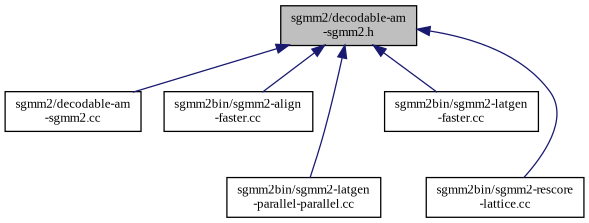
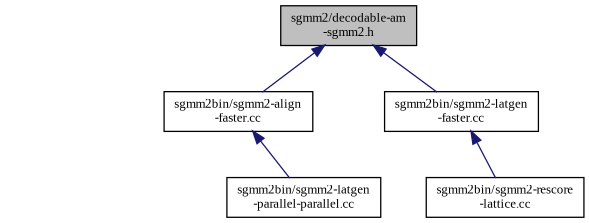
  digraph {
    fontname="Liberation Serif"
    node [color=black fillcolor=white fontname="Liberation Serif" fontsize=10 shape=record style=filled]
    edge [color=midnightblue dir=back fontname="Liberation Serif" fontsize=10 labelfontname=Helvetica labelfontsize=10 style=solid]
    n1 [fillcolor=grey75 fontcolor=black height=0.2 label="sgmm2/decodable-am\l-sgmm2.h" width=0.4]
-   n2 [height=0.2 label="sgmm2/decodable-am\l-sgmm2.cc" width=0.4]
    n3 [height=0.2 label="sgmm2bin/sgmm2-align\l-faster.cc" width=0.4]
    n4 [height=0.2 label="sgmm2bin/sgmm2-latgen\l-parallel-parallel.cc" width=0.4]
    n5 [height=0.2 label="sgmm2bin/sgmm2-latgen\l-faster.cc" width=0.4]
    n6 [height=0.2 label="sgmm2bin/sgmm2-rescore\l-lattice.cc" width=0.4]
-   n1 -> n2
    n1 -> n3
-   n1 -> n4
+   n3 -> n4
    n1 -> n5
-   n1 -> n6
+   n5 -> n6
  }
